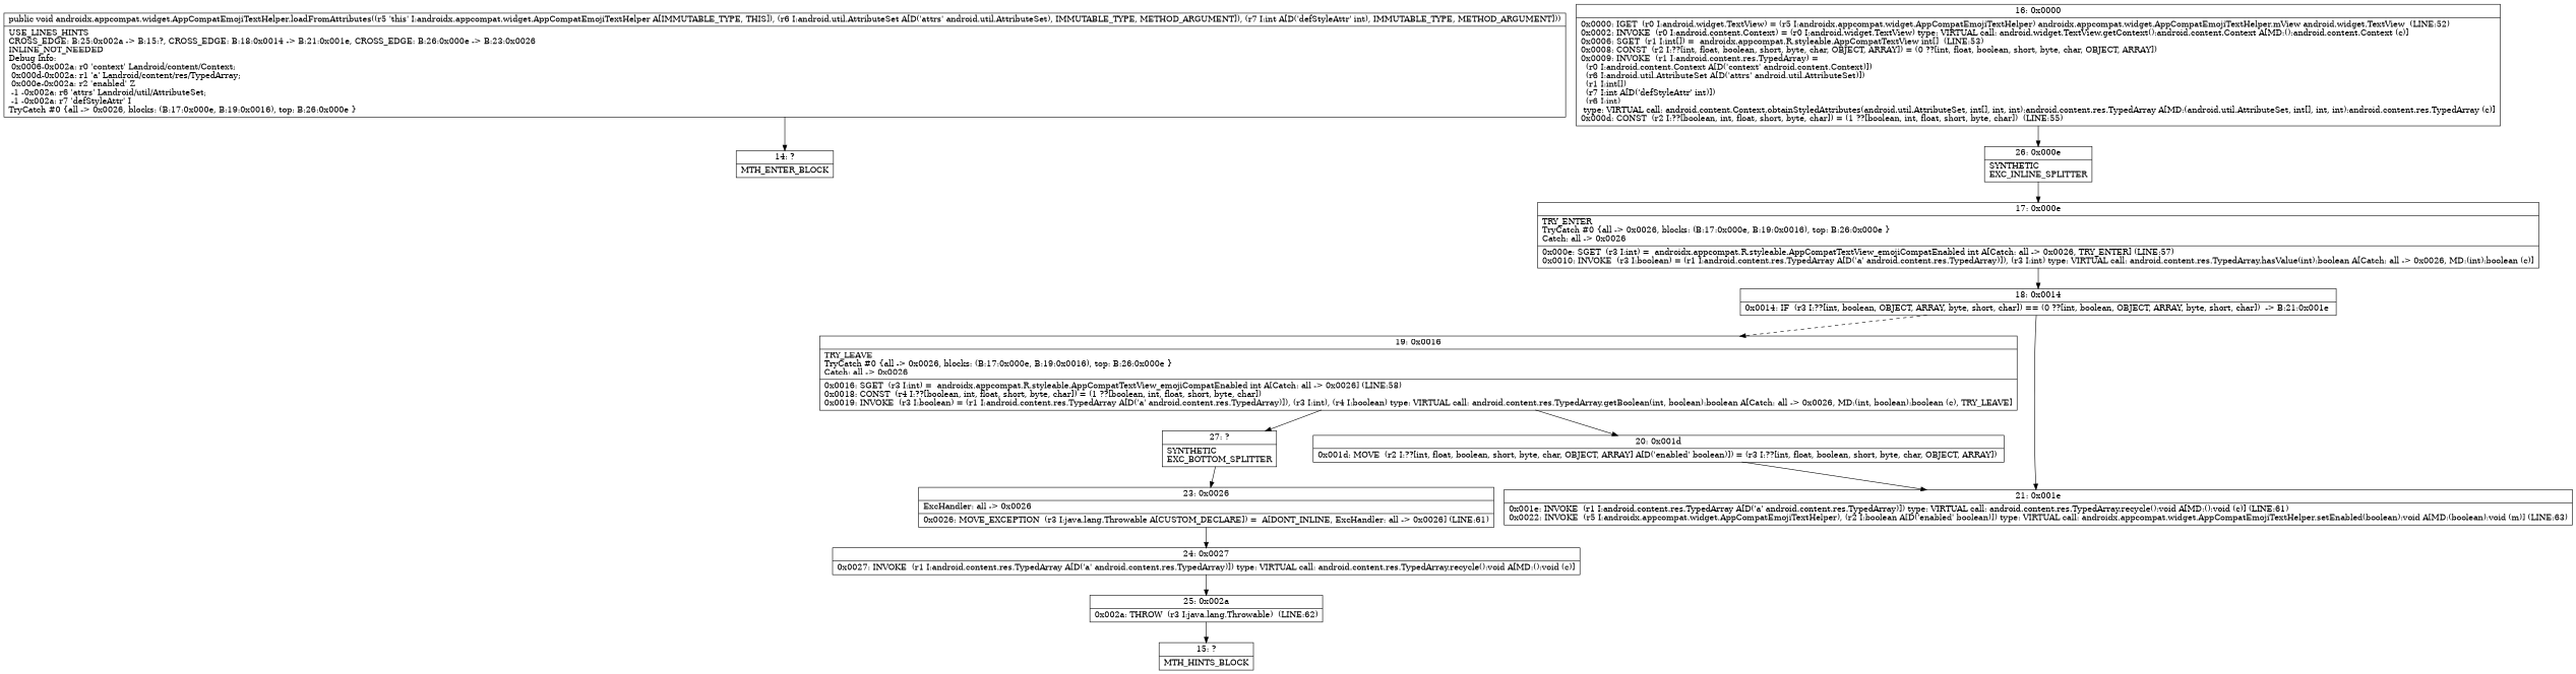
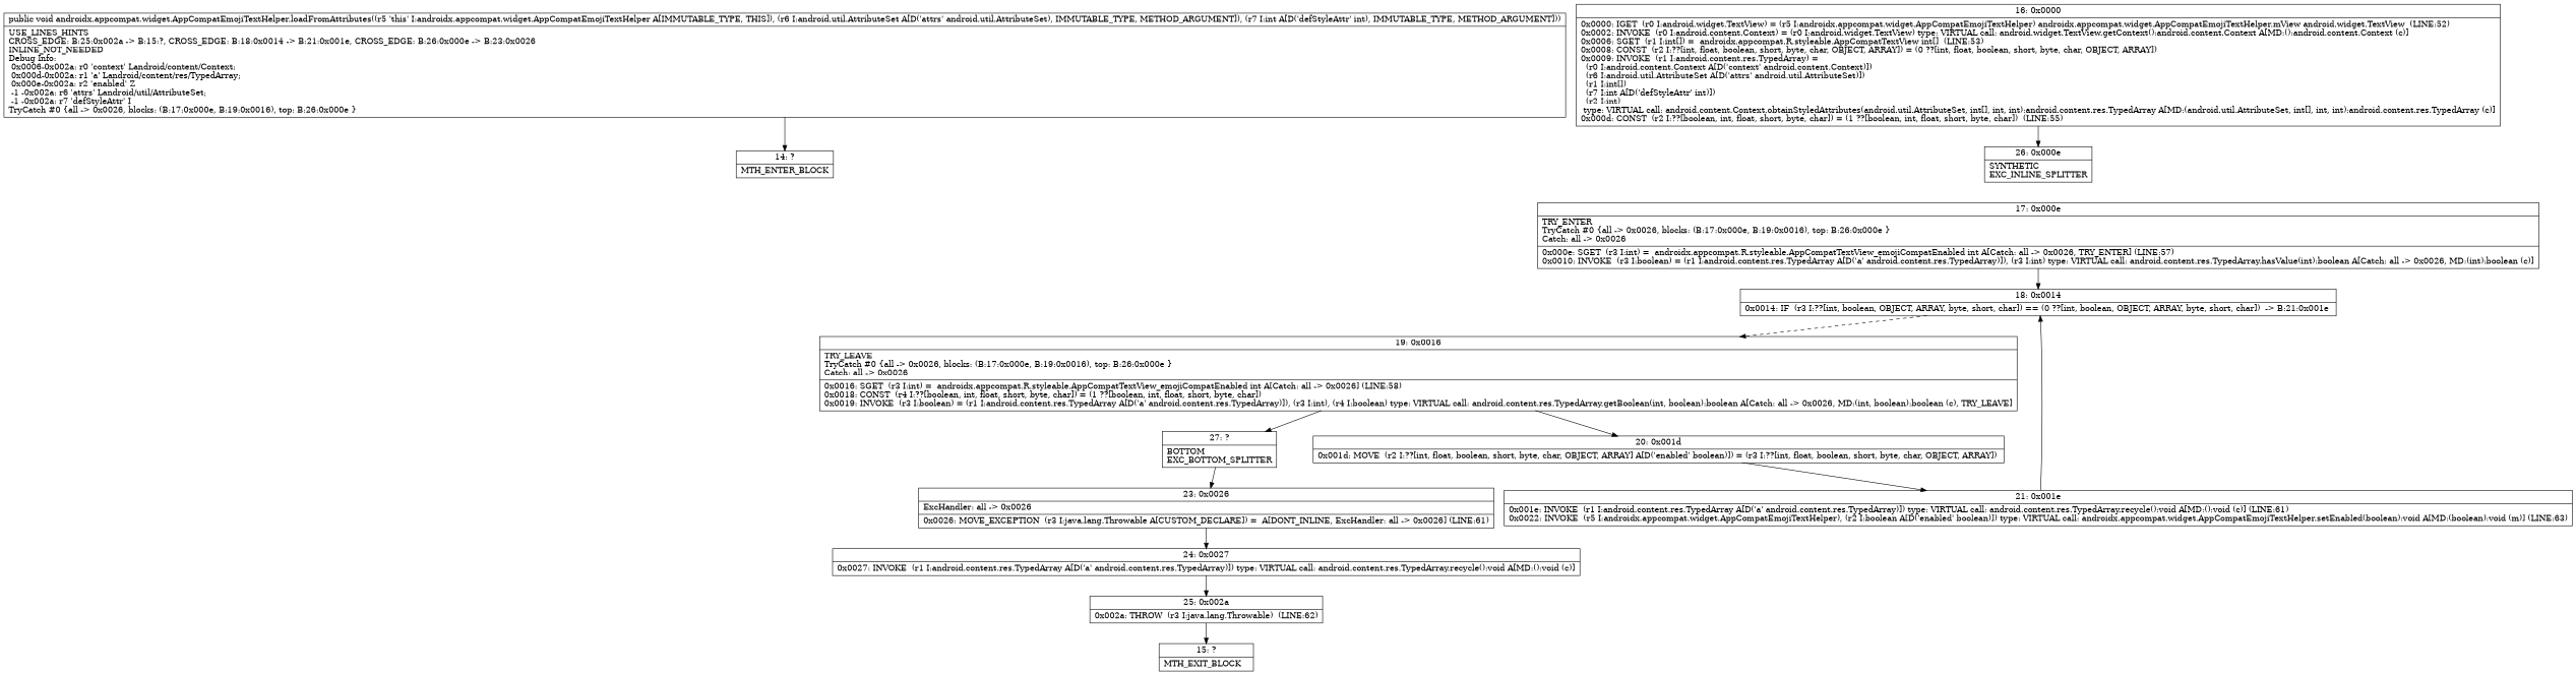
  digraph {
    node [shape=record]
    n1 [label="{14\:\ ?|MTH_ENTER_BLOCK\l}"]
-   n2 [label="{16\:\ 0x0000|0x0000: IGET  (r0 I:android.widget.TextView) = (r5 I:androidx.appcompat.widget.AppCompatEmojiTextHelper) androidx.appcompat.widget.AppCompatEmojiTextHelper.mView android.widget.TextView  (LINE:52)\l0x0002: INVOKE  (r0 I:android.content.Context) = (r0 I:android.widget.TextView) type: VIRTUAL call: android.widget.TextView.getContext():android.content.Context A[MD:():android.content.Context (c)]\l0x0006: SGET  (r1 I:int[]) =  androidx.appcompat.R.styleable.AppCompatTextView int[]  (LINE:53)\l0x0008: CONST  (r2 I:??[int, float, boolean, short, byte, char, OBJECT, ARRAY]) = (0 ??[int, float, boolean, short, byte, char, OBJECT, ARRAY]) \l0x0009: INVOKE  (r1 I:android.content.res.TypedArray) = \l  (r0 I:android.content.Context A[D('context' android.content.Context)])\l  (r6 I:android.util.AttributeSet A[D('attrs' android.util.AttributeSet)])\l  (r1 I:int[])\l  (r7 I:int A[D('defStyleAttr' int)])\l  (r6 I:int)\l type: VIRTUAL call: android.content.Context.obtainStyledAttributes(android.util.AttributeSet, int[], int, int):android.content.res.TypedArray A[MD:(android.util.AttributeSet, int[], int, int):android.content.res.TypedArray (c)]\l0x000d: CONST  (r2 I:??[boolean, int, float, short, byte, char]) = (1 ??[boolean, int, float, short, byte, char])  (LINE:55)\l}"]
+   n2 [label="{16\:\ 0x0000|0x0000: IGET  (r0 I:android.widget.TextView) = (r5 I:androidx.appcompat.widget.AppCompatEmojiTextHelper) androidx.appcompat.widget.AppCompatEmojiTextHelper.mView android.widget.TextView  (LINE:52)\l0x0002: INVOKE  (r0 I:android.content.Context) = (r0 I:android.widget.TextView) type: VIRTUAL call: android.widget.TextView.getContext():android.content.Context A[MD:():android.content.Context (c)]\l0x0006: SGET  (r1 I:int[]) =  androidx.appcompat.R.styleable.AppCompatTextView int[]  (LINE:53)\l0x0008: CONST  (r2 I:??[int, float, boolean, short, byte, char, OBJECT, ARRAY]) = (0 ??[int, float, boolean, short, byte, char, OBJECT, ARRAY]) \l0x0009: INVOKE  (r1 I:android.content.res.TypedArray) = \l  (r0 I:android.content.Context A[D('context' android.content.Context)])\l  (r6 I:android.util.AttributeSet A[D('attrs' android.util.AttributeSet)])\l  (r1 I:int[])\l  (r7 I:int A[D('defStyleAttr' int)])\l  (r2 I:int)\l type: VIRTUAL call: android.content.Context.obtainStyledAttributes(android.util.AttributeSet, int[], int, int):android.content.res.TypedArray A[MD:(android.util.AttributeSet, int[], int, int):android.content.res.TypedArray (c)]\l0x000d: CONST  (r2 I:??[boolean, int, float, short, byte, char]) = (1 ??[boolean, int, float, short, byte, char])  (LINE:55)\l}"]
    n3 [label="{26\:\ 0x000e|SYNTHETIC\lEXC_INLINE_SPLITTER\l}"]
    n4 [label="{17\:\ 0x000e|TRY_ENTER\lTryCatch #0 \{all \-\> 0x0026, blocks: (B:17:0x000e, B:19:0x0016), top: B:26:0x000e \}\lCatch: all \-\> 0x0026\l|0x000e: SGET  (r3 I:int) =  androidx.appcompat.R.styleable.AppCompatTextView_emojiCompatEnabled int A[Catch: all \-\> 0x0026, TRY_ENTER] (LINE:57)\l0x0010: INVOKE  (r3 I:boolean) = (r1 I:android.content.res.TypedArray A[D('a' android.content.res.TypedArray)]), (r3 I:int) type: VIRTUAL call: android.content.res.TypedArray.hasValue(int):boolean A[Catch: all \-\> 0x0026, MD:(int):boolean (c)]\l}"]
    n5 [label="{18\:\ 0x0014|0x0014: IF  (r3 I:??[int, boolean, OBJECT, ARRAY, byte, short, char]) == (0 ??[int, boolean, OBJECT, ARRAY, byte, short, char])  \-\> B:21:0x001e \l}"]
    n6 [label="{23\:\ 0x0026|ExcHandler: all \-\> 0x0026\l|0x0026: MOVE_EXCEPTION  (r3 I:java.lang.Throwable A[CUSTOM_DECLARE]) =  A[DONT_INLINE, ExcHandler: all \-\> 0x0026] (LINE:61)\l}"]
    n7 [label="{24\:\ 0x0027|0x0027: INVOKE  (r1 I:android.content.res.TypedArray A[D('a' android.content.res.TypedArray)]) type: VIRTUAL call: android.content.res.TypedArray.recycle():void A[MD:():void (c)]\l}"]
    n8 [label="{19\:\ 0x0016|TRY_LEAVE\lTryCatch #0 \{all \-\> 0x0026, blocks: (B:17:0x000e, B:19:0x0016), top: B:26:0x000e \}\lCatch: all \-\> 0x0026\l|0x0016: SGET  (r3 I:int) =  androidx.appcompat.R.styleable.AppCompatTextView_emojiCompatEnabled int A[Catch: all \-\> 0x0026] (LINE:58)\l0x0018: CONST  (r4 I:??[boolean, int, float, short, byte, char]) = (1 ??[boolean, int, float, short, byte, char]) \l0x0019: INVOKE  (r3 I:boolean) = (r1 I:android.content.res.TypedArray A[D('a' android.content.res.TypedArray)]), (r3 I:int), (r4 I:boolean) type: VIRTUAL call: android.content.res.TypedArray.getBoolean(int, boolean):boolean A[Catch: all \-\> 0x0026, MD:(int, boolean):boolean (c), TRY_LEAVE]\l}"]
    n9 [label="{21\:\ 0x001e|0x001e: INVOKE  (r1 I:android.content.res.TypedArray A[D('a' android.content.res.TypedArray)]) type: VIRTUAL call: android.content.res.TypedArray.recycle():void A[MD:():void (c)] (LINE:61)\l0x0022: INVOKE  (r5 I:androidx.appcompat.widget.AppCompatEmojiTextHelper), (r2 I:boolean A[D('enabled' boolean)]) type: VIRTUAL call: androidx.appcompat.widget.AppCompatEmojiTextHelper.setEnabled(boolean):void A[MD:(boolean):void (m)] (LINE:63)\l}"]
    n10 [label="{20\:\ 0x001d|0x001d: MOVE  (r2 I:??[int, float, boolean, short, byte, char, OBJECT, ARRAY] A[D('enabled' boolean)]) = (r3 I:??[int, float, boolean, short, byte, char, OBJECT, ARRAY]) \l}"]
-   n11 [label="{27\:\ ?|SYNTHETIC\lEXC_BOTTOM_SPLITTER\l}"]
-   n12 [label="{15\:\ ?|MTH_HINTS_BLOCK\l}"]
+   n11 [label="{27\:\ ?|BOTTOM\lEXC_BOTTOM_SPLITTER\l}"]
+   n12 [label="{15\:\ ?|MTH_EXIT_BLOCK\l}"]
    n13 [label="{25\:\ 0x002a|0x002a: THROW  (r3 I:java.lang.Throwable)  (LINE:62)\l}"]
    n14 [label="{public void androidx.appcompat.widget.AppCompatEmojiTextHelper.loadFromAttributes((r5 'this' I:androidx.appcompat.widget.AppCompatEmojiTextHelper A[IMMUTABLE_TYPE, THIS]), (r6 I:android.util.AttributeSet A[D('attrs' android.util.AttributeSet), IMMUTABLE_TYPE, METHOD_ARGUMENT]), (r7 I:int A[D('defStyleAttr' int), IMMUTABLE_TYPE, METHOD_ARGUMENT]))  | USE_LINES_HINTS\lCROSS_EDGE: B:25:0x002a \-\> B:15:?, CROSS_EDGE: B:18:0x0014 \-\> B:21:0x001e, CROSS_EDGE: B:26:0x000e \-\> B:23:0x0026\lINLINE_NOT_NEEDED\lDebug Info:\l  0x0006\-0x002a: r0 'context' Landroid\/content\/Context;\l  0x000d\-0x002a: r1 'a' Landroid\/content\/res\/TypedArray;\l  0x000e\-0x002a: r2 'enabled' Z\l  \-1 \-0x002a: r6 'attrs' Landroid\/util\/AttributeSet;\l  \-1 \-0x002a: r7 'defStyleAttr' I\lTryCatch #0 \{all \-\> 0x0026, blocks: (B:17:0x000e, B:19:0x0016), top: B:26:0x000e \}\l}"]
    n2 -> n3
-   n3 -> n4
    n4 -> n5
    n5 -> n8 [style=dashed]
-   n5 -> n9
+   n9 -> n5
    n6 -> n7
    n7 -> n13
    n8 -> n10
    n8 -> n11
    n10 -> n9
    n11 -> n6
    n13 -> n12
    n14 -> n1
  }
